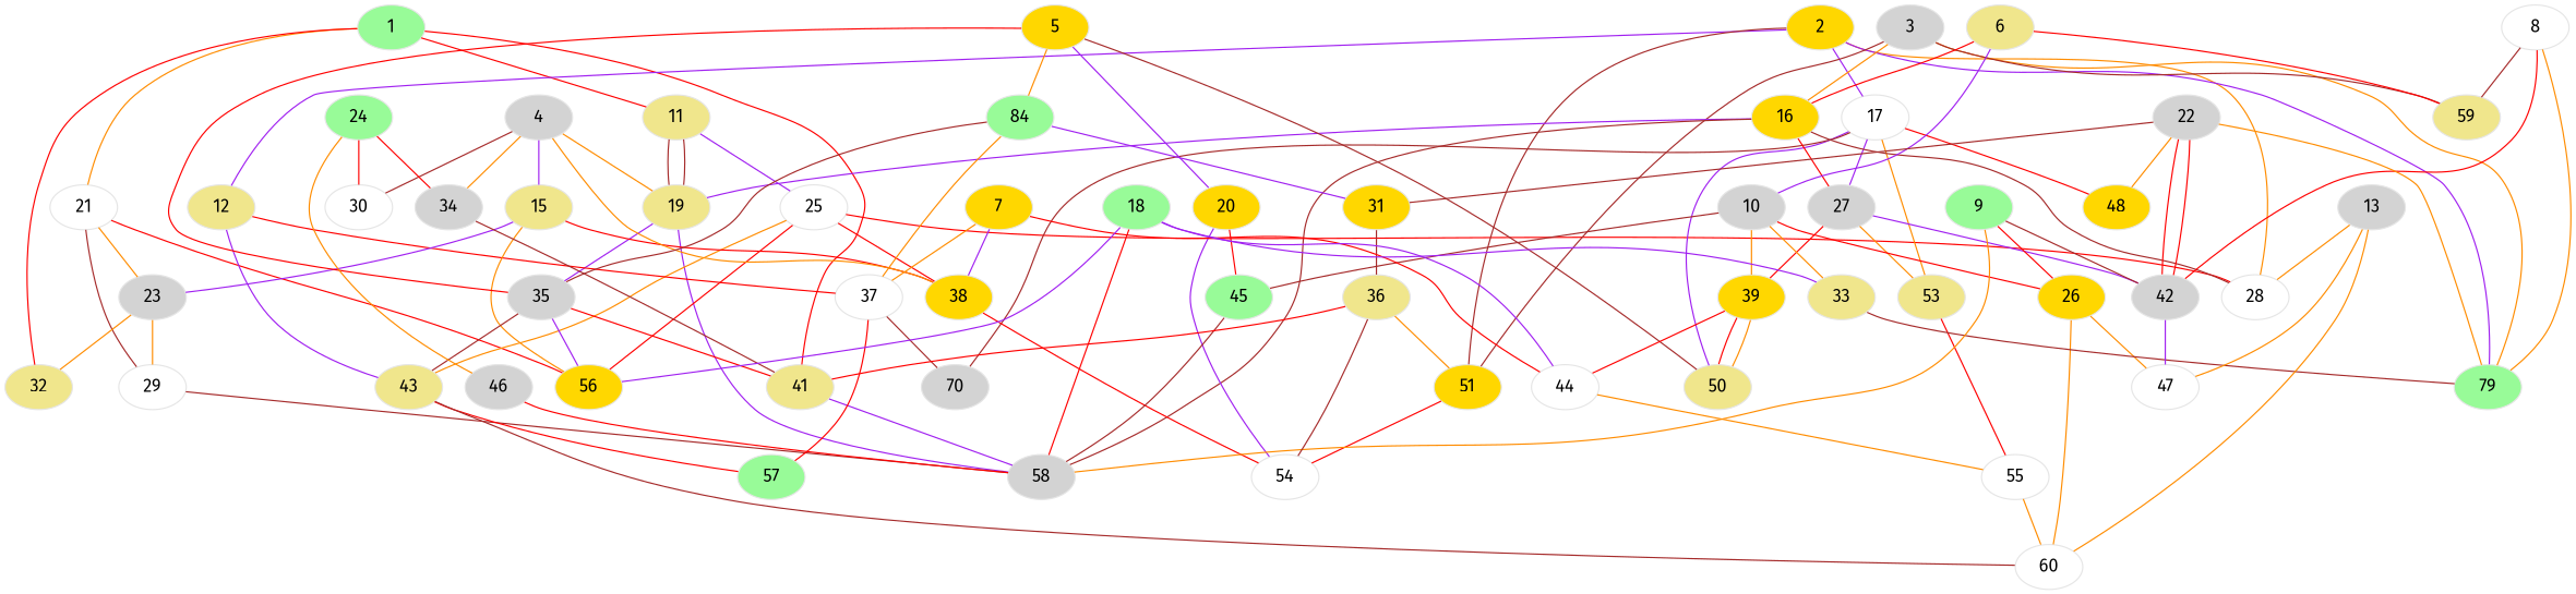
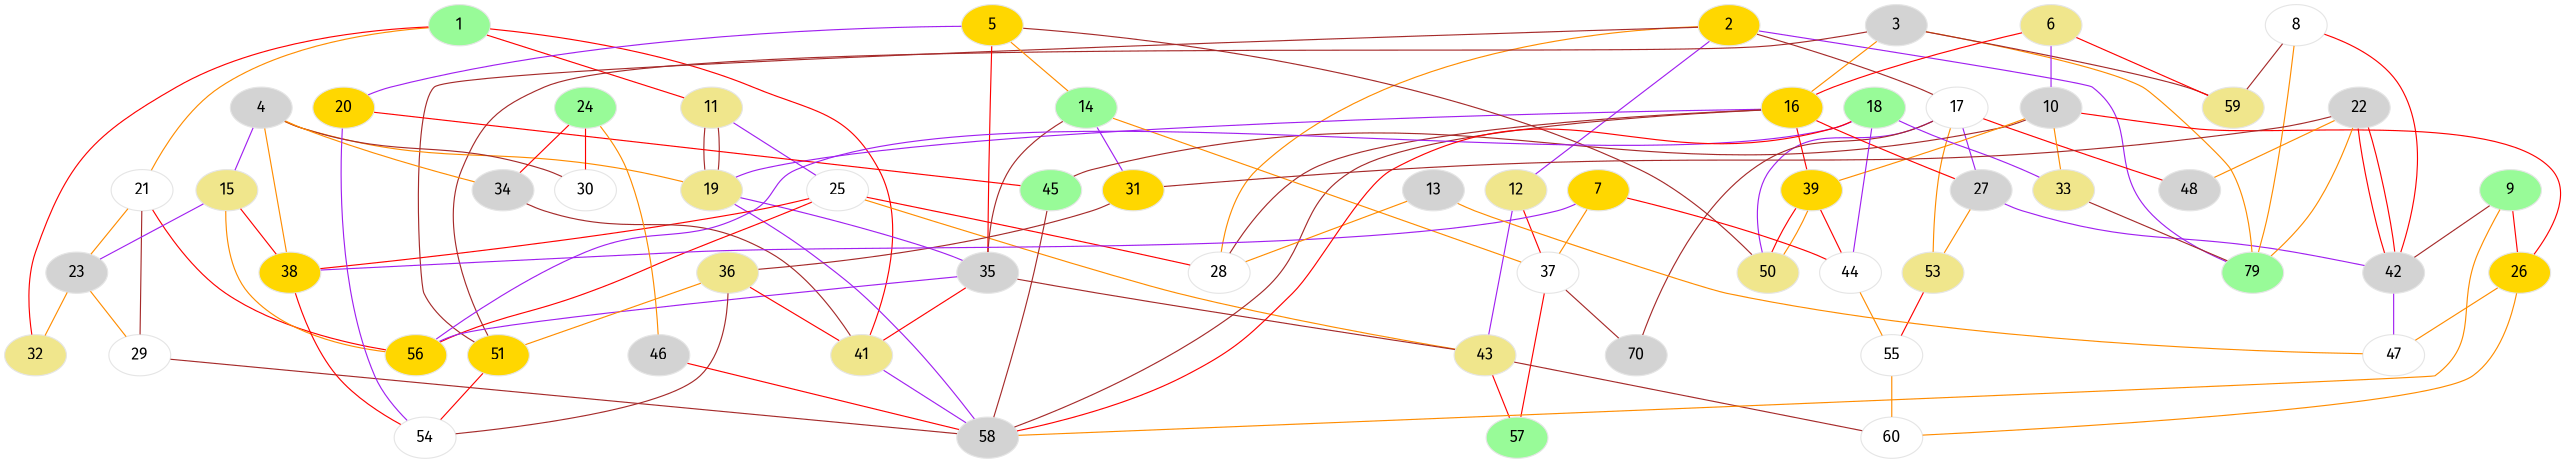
  graph {
    fontname="Fira Sans"
    node [color=gray90 fillcolor=lightgrey fontname="Fira Sans" style=filled]
    edge [color=red fontname="Fira Sans"]
    1 [fillcolor=palegreen]
    11 [fillcolor=khaki]
    21 [fillcolor=white]
    32 [fillcolor=khaki]
    41 [fillcolor=khaki]
    19 [fillcolor=khaki]
    25 [fillcolor=white]
    23
    56 [fillcolor=gold]
    29 [fillcolor=white]
    58
    2 [fillcolor=gold]
    12 [fillcolor=khaki]
    17 [fillcolor=white]
    28 [fillcolor=white]
    n16 [fillcolor=palegreen label=79]
    51 [fillcolor=gold]
    37 [fillcolor=white]
    43 [fillcolor=khaki]
    50 [fillcolor=khaki]
    27
    n22 [label=70]
-   48 [fillcolor=gold]
+   48
    53 [fillcolor=khaki]
    54 [fillcolor=white]
    3
    16 [fillcolor=gold]
    59 [fillcolor=khaki]
    15 [fillcolor=khaki]
    4
    30 [fillcolor=white]
    34
    38 [fillcolor=gold]
    35
    5 [fillcolor=gold]
-   14 [fillcolor=palegreen label=84]
+   14 [fillcolor=palegreen]
    20 [fillcolor=gold]
    31 [fillcolor=gold]
    45 [fillcolor=palegreen]
    6 [fillcolor=khaki]
    10
    26 [fillcolor=gold]
    33 [fillcolor=khaki]
    39 [fillcolor=gold]
    7 [fillcolor=gold]
    44 [fillcolor=white]
    57 [fillcolor=palegreen]
    55 [fillcolor=white]
    8 [fillcolor=white]
    42
    47 [fillcolor=white]
    9 [fillcolor=palegreen]
    60 [fillcolor=white]
    13
    36 [fillcolor=khaki]
    18 [fillcolor=palegreen]
    22
    24 [fillcolor=palegreen]
    46
    1 -- 11
    1 -- 21 [color=darkorange]
    1 -- 32
    1 -- 41
    11 -- 19 [color=brown]
    11 -- 19 [color=brown]
    11 -- 25 [color=purple]
    21 -- 23 [color=darkorange]
    21 -- 56
    21 -- 29 [color=brown]
    41 -- 58 [color=purple]
    19 -- 58 [color=purple]
    19 -- 35 [color=purple]
    25 -- 56
    25 -- 28
    25 -- 43 [color=darkorange]
    25 -- 38
    23 -- 32 [color=darkorange]
    23 -- 29 [color=darkorange]
    29 -- 58 [color=brown]
    2 -- 12 [color=purple]
-   2 -- 17 [color=purple]
+   2 -- 17 [color=brown]
    2 -- 28 [color=darkorange]
    2 -- n16 [color=purple]
    2 -- 51 [color=brown]
    12 -- 37
    12 -- 43 [color=purple]
    17 -- 50 [color=purple]
    17 -- 27 [color=purple]
    17 -- n22 [color=brown]
    17 -- 48
    17 -- 53 [color=darkorange]
    51 -- 54
    37 -- n22 [color=brown]
    37 -- 57
    43 -- 57
    43 -- 60 [color=brown]
    27 -- 53 [color=darkorange]
-   27 -- 39
+   16 -- 39
    27 -- 42 [color=purple]
    53 -- 55
    3 -- n16 [color=darkorange]
    3 -- 51 [color=brown]
    3 -- 16 [color=darkorange]
    3 -- 59 [color=brown]
    16 -- 19 [color=purple]
    16 -- 58 [color=brown]
    16 -- 28 [color=brown]
    16 -- 27
    15 -- 23 [color=purple]
    15 -- 56 [color=darkorange]
    15 -- 38
    4 -- 19 [color=darkorange]
    4 -- 15 [color=purple]
    4 -- 30 [color=brown]
    4 -- 34 [color=darkorange]
    4 -- 38 [color=darkorange]
    34 -- 41 [color=brown]
    38 -- 54
    35 -- 41
    35 -- 56 [color=purple]
    35 -- 43 [color=brown]
    5 -- 50 [color=brown]
    5 -- 35
    5 -- 14 [color=darkorange]
    5 -- 20 [color=purple]
    14 -- 37 [color=darkorange]
    14 -- 35 [color=brown]
    14 -- 31 [color=purple]
    20 -- 54 [color=purple]
    20 -- 45
    31 -- 36 [color=brown]
    45 -- 58 [color=brown]
    6 -- 16
    6 -- 59
    6 -- 10 [color=purple]
    10 -- 45 [color=brown]
    10 -- 26
    10 -- 33 [color=darkorange]
    10 -- 39 [color=darkorange]
    26 -- 47 [color=darkorange]
    26 -- 60 [color=darkorange]
    33 -- n16 [color=brown]
    39 -- 50
    39 -- 50 [color=darkorange]
    39 -- 44
    7 -- 37 [color=darkorange]
    7 -- 38 [color=purple]
    7 -- 44
    44 -- 55 [color=darkorange]
    55 -- 60 [color=darkorange]
    8 -- n16 [color=darkorange]
    8 -- 59 [color=brown]
    8 -- 42
    42 -- 47 [color=purple]
    9 -- 58 [color=darkorange]
    9 -- 26
    9 -- 42 [color=brown]
    13 -- 28 [color=darkorange]
    13 -- 47 [color=darkorange]
-   13 -- 60 [color=darkorange]
    36 -- 41
    36 -- 51 [color=darkorange]
    36 -- 54 [color=brown]
    18 -- 56 [color=purple]
    18 -- 58
    18 -- 33 [color=purple]
    18 -- 44 [color=purple]
    22 -- n16 [color=darkorange]
    22 -- 48 [color=darkorange]
    22 -- 31 [color=brown]
    22 -- 42
    22 -- 42
    24 -- 30
    24 -- 34
    24 -- 46 [color=darkorange]
    46 -- 58
  }
